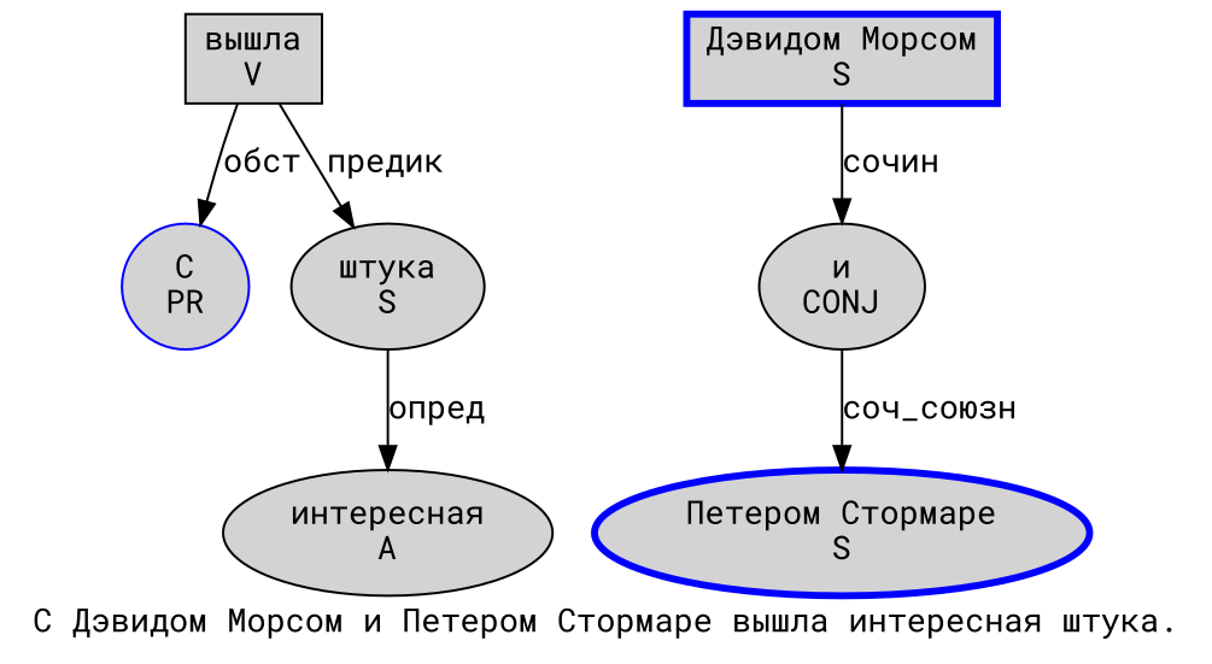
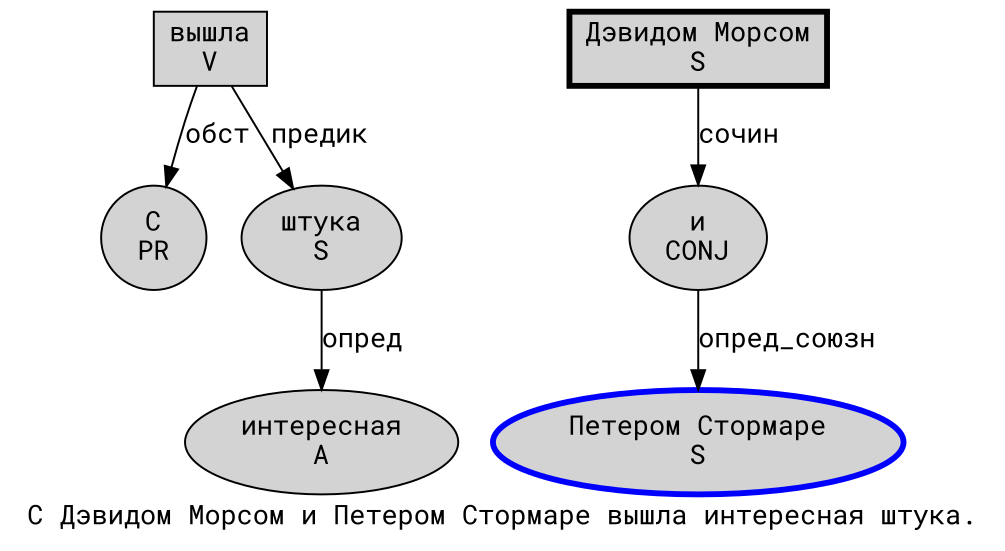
  digraph {
    fontname="Roboto Mono"
    label="С Дэвидом Морсом и Петером Стормаре вышла интересная штука."
    node [fillcolor=lightgray fontname="Roboto Mono" penwidth=1 shape=ellipse style=filled]
    edge [fontname="Roboto Mono"]
-   n1 [label="С\nPR" color=blue]
-   n2 [color=blue label="Дэвидом Морсом\nS" penwidth=3 shape=box]
+   n1 [label="С\nPR"]
+   n2 [color=black label="Дэвидом Морсом\nS" penwidth=3 shape=box]
    n3 [label="и\nCONJ"]
    n4 [color=blue label="Петером Стормаре\nS" penwidth=3]
    n5 [label="вышла\nV" shape=box]
    n6 [label="штука\nS"]
    n7 [label="интересная\nA"]
    n2 -> n3 [label="сочин"]
-   n3 -> n4 [label="соч_союзн"]
+   n3 -> n4 [label="опред_союзн"]
    n5 -> n1 [label="обст"]
    n5 -> n6 [label="предик"]
    n6 -> n7 [label="опред"]
  }
